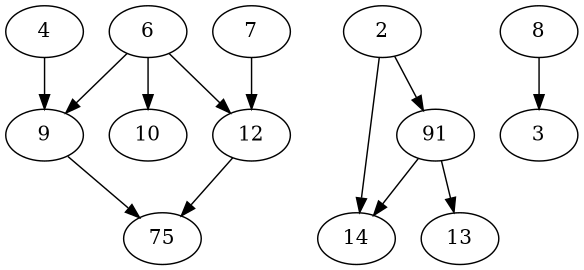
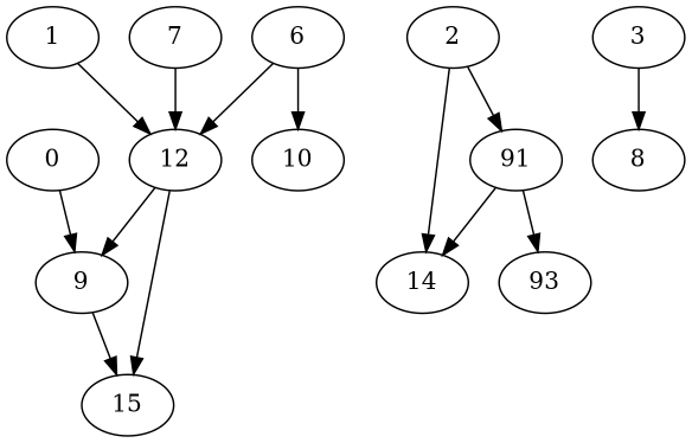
  digraph {
    node [alpha=0.13]
+   1 [alpha=0.10 expect_size=38990848]
    12 [alpha=0.05 expect_size=49889280]
    9 [alpha=0.01 expect_size=37095424]
-   15 [expect_size=24704000 label=75]
+   15 [expect_size=24704000]
    2 [expect_size=30853120]
    n6 [alpha=0.08 expect_size=25654272 label=91]
    14 [alpha=0.04 expect_size=29206528]
    8 [alpha=0.10 expect_size=50565120]
-   13 [expect_size=33865728]
+   13 [expect_size=33865728 label=93]
    3 [alpha=0.18 expect_size=36177920]
-   4 [alpha=0.18 expect_size=26716160]
+   4 [alpha=0.18 expect_size=26716160 label=0]
    6 [alpha=0.20 expect_size=51781632]
    10 [alpha=0.07 expect_size=18829312]
    7 [alpha=0.19 expect_size=12067840]
+   1 -> 12
    12 -> 15
    9 -> 15
    2 -> n6
    2 -> 14
    n6 -> 14
    n6 -> 13
-   8 -> 3
+   3 -> 8
    4 -> 9
    6 -> 12
-   6 -> 9
+   12 -> 9
    6 -> 10
    7 -> 12
  }
